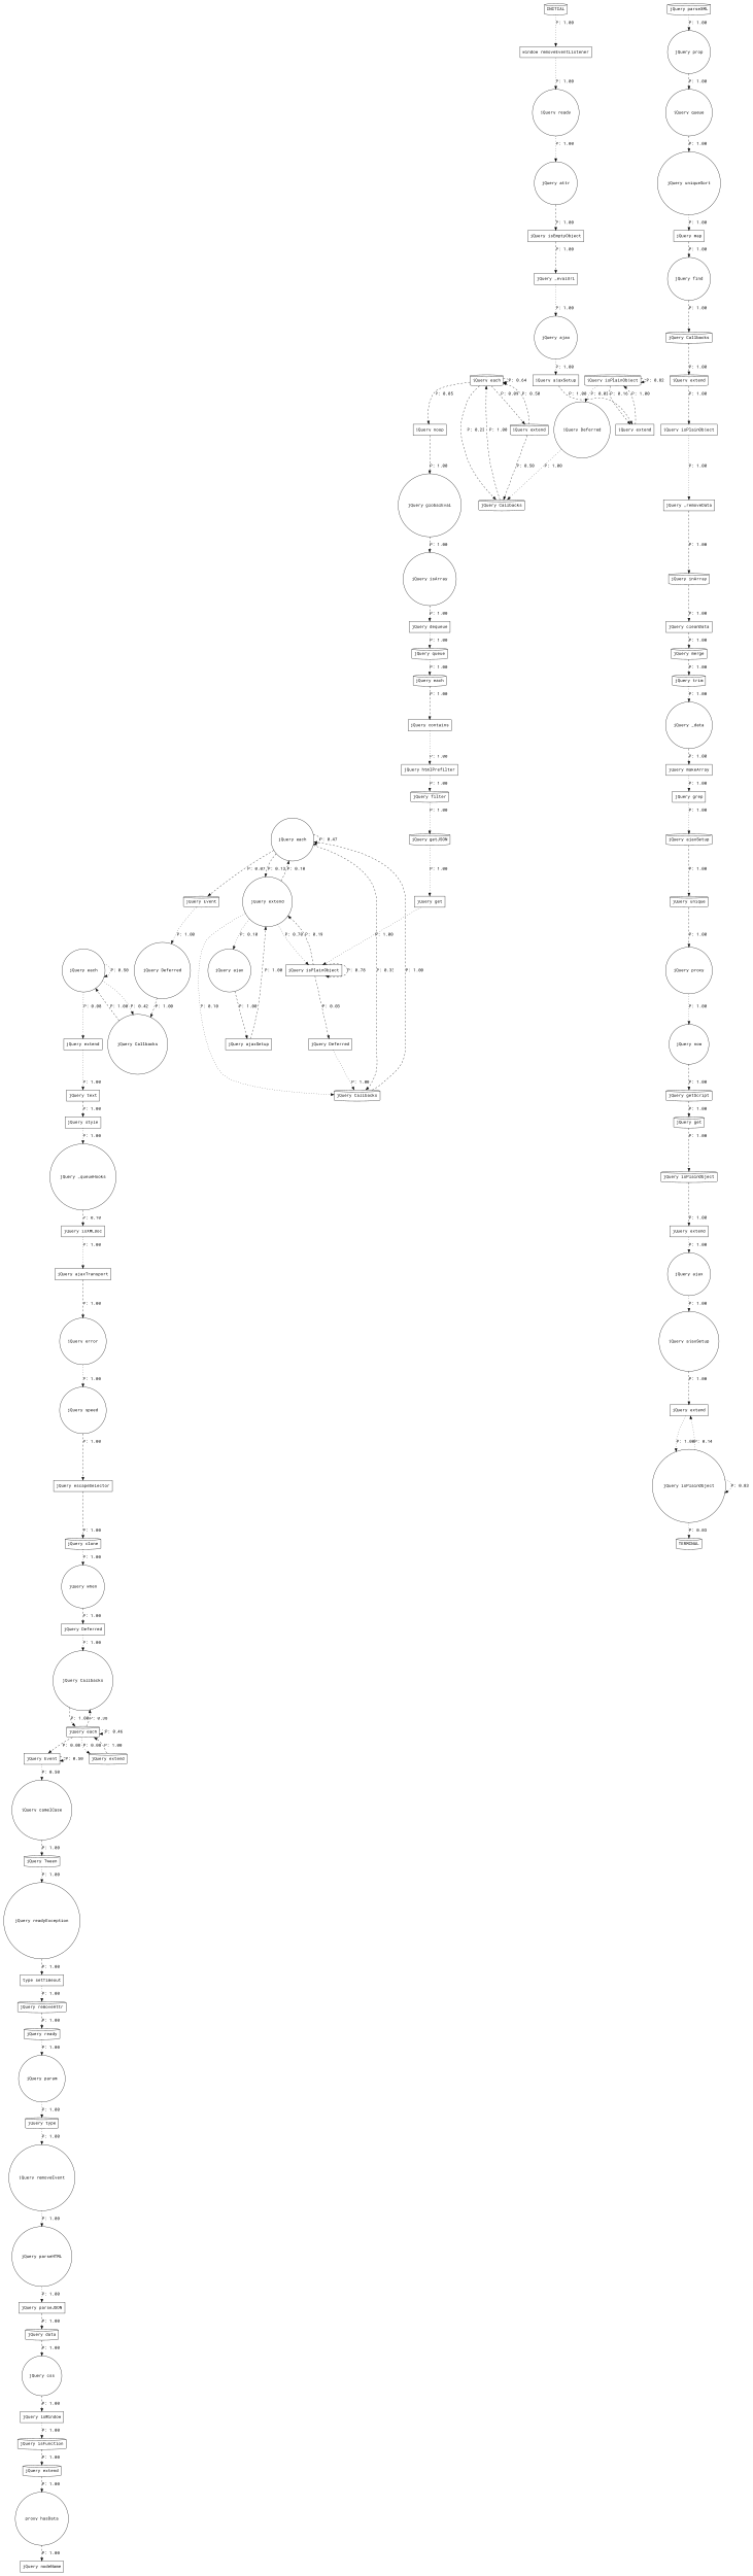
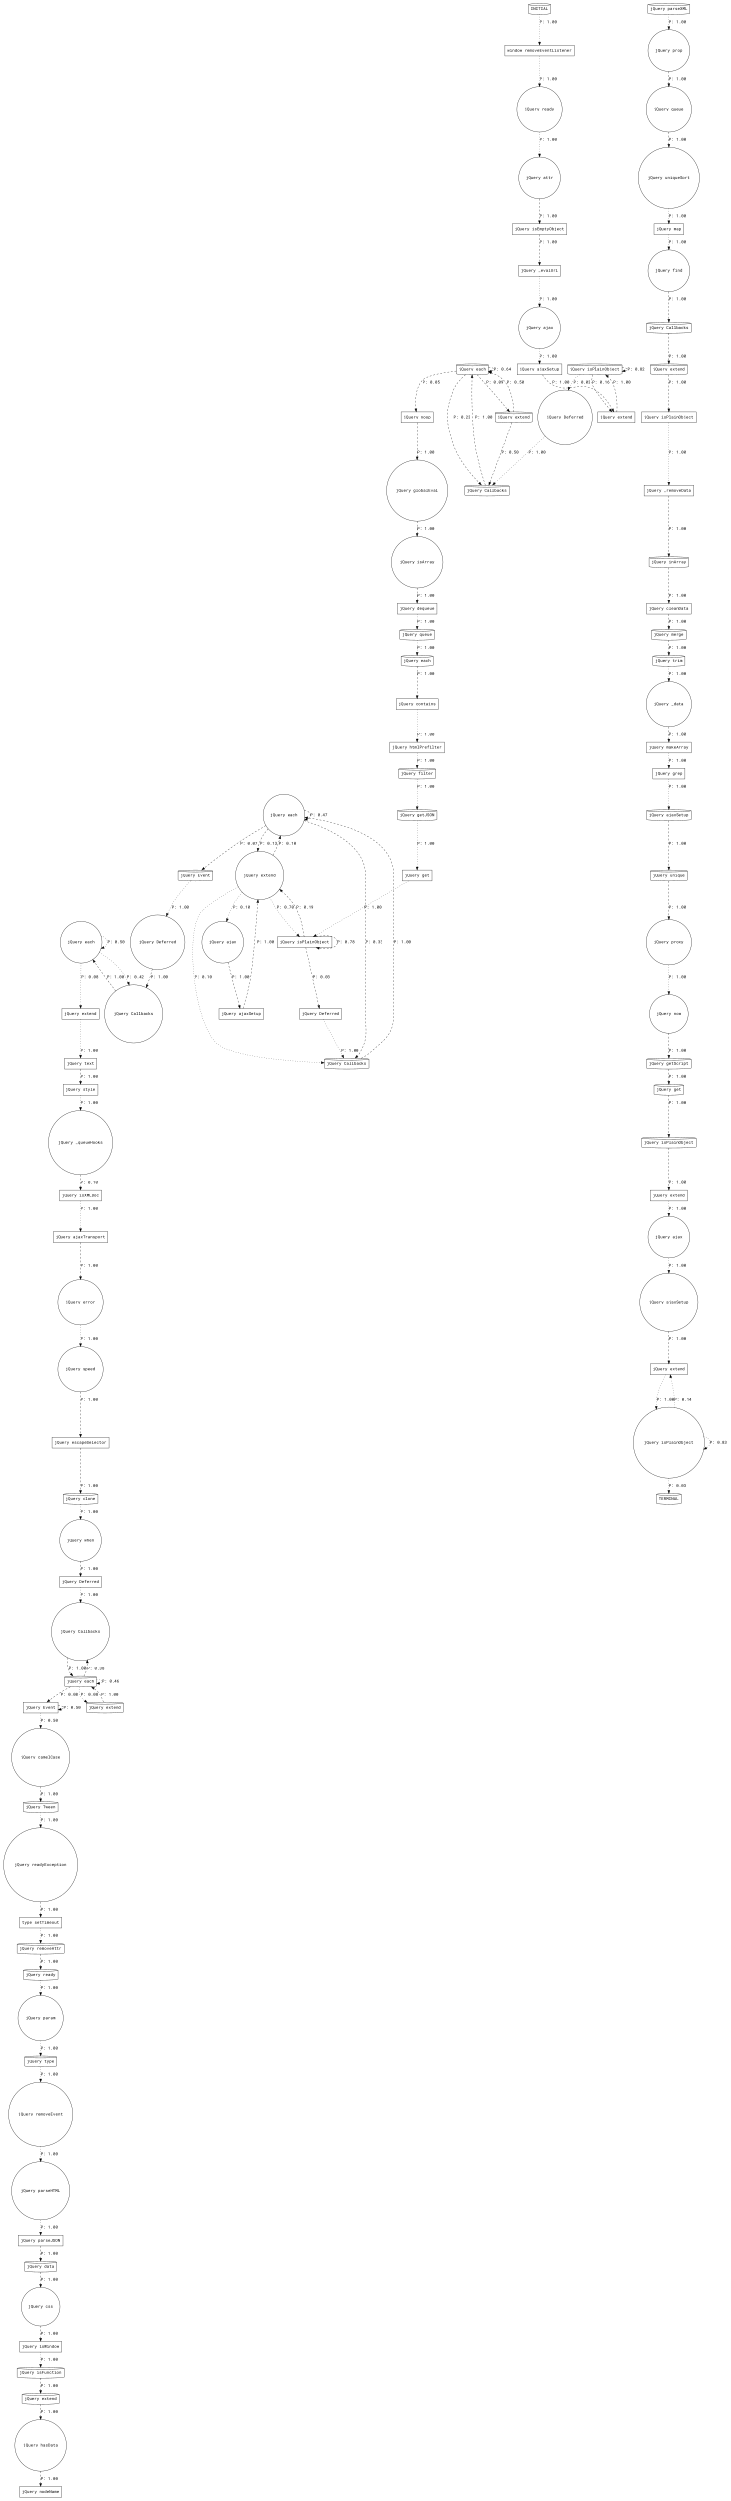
  digraph {
    fontname="Roboto Mono"
    node [fontname="Roboto Mono" shape=circle]
    edge [fontname="Roboto Mono" style=dashed]
    n1 [label="jQuery Callbacks"]
    n2 [label="jQuery each" shape=cylinder]
    n3 [label="jQuery Event" shape=box]
    n4 [label="jQuery extend" shape=cylinder]
    n5 [label="jQuery Callbacks"]
    n6 [label="jQuery each"]
    n7 [label="jQuery extend" shape=box]
    n8 [label="jQuery Callbacks" shape=cylinder]
    n9 [label="jQuery each" shape=cylinder]
    n10 [label="jQuery extend" shape=cylinder]
    n11 [label="jQuery noop" shape=box]
    n12 [label="jQuery Callbacks" shape=cylinder]
    n13 [label="jQuery each"]
    n14 [label="jQuery Event" shape=cylinder]
    n15 [label="jQuery extend"]
    n16 [label="jQuery Callbacks" shape=cylinder]
    n17 [label="jQuery extend" shape=cylinder]
    n18 [label="jQuery isPlainObject" shape=box]
    n19 [label="jQuery Deferred"]
    n20 [label="jQuery Deferred" shape=box]
    n21 [label="jQuery Deferred" shape=box]
    n22 [label="jQuery Deferred"]
    n23 [label="jQuery camelCase"]
    n24 [label="jQuery Tween" shape=cylinder]
    n25 [label="jQuery readyException"]
    n26 [label="type setTimeout" shape=box]
    n27 [label="jQuery _data"]
    n28 [label="jQuery makeArray" shape=box]
    n29 [label="jQuery grep" shape=box]
    n30 [label="jQuery _evalUrl" shape=box]
    n31 [label="jQuery ajax"]
    n32 [label="jQuery ajaxSetup" shape=box]
    n33 [label="jQuery _queueHooks"]
    n34 [label="jQuery isXMLDoc" shape=box]
    n35 [label="jQuery ajaxTransport" shape=box]
    n36 [label="jQuery _removeData" shape=box]
    n37 [label="jQuery inArray" shape=cylinder]
    n38 [label="jQuery cleanData" shape=box]
    n39 [label="jQuery ajax"]
    n40 [label="jQuery ajaxSetup" shape=box]
    n41 [label="jQuery extend" shape=box]
    n42 [label="jQuery ajax"]
    n43 [label="jQuery ajaxSetup"]
    n44 [label="jQuery extend" shape=box]
    n45 [label="jQuery isPlainObject" shape=cylinder]
    n46 [label="jQuery isPlainObject" shape=box]
    n47 [label="jQuery isPlainObject"]
    n48 [label="jQuery ajaxSetup" shape=cylinder]
    n49 [label="jQuery unique" shape=cylinder]
    n50 [label="jQuery proxy"]
    n51 [label="jQuery error"]
    n52 [label="jQuery speed"]
    n53 [label="jQuery attr"]
    n54 [label="jQuery isEmptyObject" shape=box]
    n55 [label="jQuery merge" shape=cylinder]
    n56 [label="jQuery trim" shape=cylinder]
    n57 [label="jQuery clone" shape=cylinder]
    n58 [label="jQuery when"]
    n59 [label="jQuery contains" shape=box]
    n60 [label="jQuery htmlPrefilter" shape=box]
    n61 [label="jQuery filter" shape=cylinder]
    n62 [label="jQuery css"]
    n63 [label="jQuery isWindow" shape=box]
    n64 [label="jQuery isFunction" shape=cylinder]
    n65 [label="jQuery data" shape=cylinder]
    n66 [label="jQuery dequeue" shape=box]
    n67 [label="jQuery queue" shape=cylinder]
    n68 [label="jQuery each" shape=cylinder]
    n69 [label="jQuery text" shape=box]
    n70 [label="jQuery globalEval"]
    n71 [label="jQuery escapeSelector" shape=box]
    n72 [label="jQuery extend" shape=box]
    n73 [label="jQuery extend" shape=cylinder]
-   n74 [label="proxy hasData"]
+   n74 [label="jQuery hasData"]
    n75 [label="jQuery nodeName" shape=box]
    n76 [label=TERMINAL shape=cylinder]
    n77 [label="jQuery style" shape=box]
    n78 [label="jQuery getJSON" shape=cylinder]
    n79 [label="jQuery get" shape=box]
    n80 [label="jQuery find"]
    n81 [label="jQuery get" shape=cylinder]
    n82 [label="jQuery isPlainObject" shape=cylinder]
    n83 [label="jQuery getScript" shape=cylinder]
    n84 [label="jQuery isArray"]
    n85 [label="jQuery map" shape=box]
    n86 [label="jQuery parseXML" shape=cylinder]
    n87 [label="jQuery prop"]
    n88 [label="jQuery now"]
    n89 [label="jQuery param"]
    n90 [label="jQuery type" shape=cylinder]
    n91 [label="jQuery removeEvent"]
    n92 [label="jQuery parseHTML"]
    n93 [label="jQuery parseJSON" shape=box]
    n94 [label="jQuery queue"]
    n95 [label="jQuery uniqueSort"]
    n96 [label="jQuery ready"]
    n97 [label="jQuery ready" shape=cylinder]
    n98 [label="jQuery removeAttr" shape=cylinder]
    n99 [label="window removeEventListener" shape=box]
    n100 [label=INITIAL shape=cylinder]
    n1 -> n2 [label="P: 1.00"]
    n2 -> n1 [label="P: 0.38"]
    n2 -> n2 [label="P: 0.46" style=dotted]
    n2 -> n3 [label="P: 0.08"]
    n2 -> n4 [label="P: 0.08" style=dotted]
    n3 -> n3 [label="P: 0.50"]
    n3 -> n23 [label="P: 0.50" style=dotted]
    n4 -> n2 [label="P: 1.00"]
    n5 -> n6 [label="P: 1.00"]
    n6 -> n5 [label="P: 0.42" style=dotted]
    n6 -> n6 [label="P: 0.50" style=dotted]
    n6 -> n7 [label="P: 0.08" style=dotted]
    n7 -> n69 [label="P: 1.00" style=dotted]
    n8 -> n9 [label="P: 1.00"]
    n9 -> n8 [label="P: 0.23"]
    n9 -> n9 [label="P: 0.64"]
    n9 -> n10 [label="P: 0.09"]
    n9 -> n11 [label="P: 0.05"]
    n10 -> n8 [label="P: 0.50"]
    n10 -> n9 [label="P: 0.50"]
    n11 -> n70 [label="P: 1.00"]
    n12 -> n13 [label="P: 1.00"]
    n13 -> n12 [label="P: 0.33"]
    n13 -> n13 [label="P: 0.47"]
    n13 -> n14 [label="P: 0.07"]
    n13 -> n15 [label="P: 0.13"]
    n14 -> n19 [label="P: 1.00" style=dotted]
    n15 -> n12 [label="P: 0.10" style=dotted]
    n15 -> n13 [label="P: 0.10"]
    n15 -> n39 [label="P: 0.10" style=dotted]
    n15 -> n46 [label="P: 0.70" style=dotted]
    n16 -> n17 [label="P: 1.00"]
    n17 -> n18 [label="P: 1.00"]
    n18 -> n36 [label="P: 1.00" style=dotted]
    n19 -> n5 [label="P: 1.00"]
    n20 -> n1 [label="P: 1.00" style=dotted]
    n21 -> n12 [label="P: 1.00" style=dotted]
    n22 -> n8 [label="P: 1.00" style=dotted]
    n23 -> n24 [label="P: 1.00"]
    n24 -> n25 [label="P: 1.00" style=dotted]
    n25 -> n26 [label="P: 1.00"]
    n26 -> n98 [label="P: 1.00" style=dotted]
    n27 -> n28 [label="P: 1.00"]
    n28 -> n29 [label="P: 1.00" style=dotted]
    n29 -> n48 [label="P: 1.00" style=dotted]
    n30 -> n31 [label="P: 1.00" style=dotted]
    n31 -> n32 [label="P: 1.00" style=dotted]
    n32 -> n41 [label="P: 1.00"]
    n33 -> n34 [label="P: 0.10"]
    n34 -> n35 [label="P: 1.00" style=dotted]
    n35 -> n51 [label="P: 1.00"]
    n36 -> n37 [label="P: 1.00"]
    n37 -> n38 [label="P: 1.00"]
    n38 -> n55 [label="P: 1.00"]
    n39 -> n40 [label="P: 1.00"]
    n40 -> n15 [label="P: 1.00"]
    n41 -> n45 [label="P: 1.00"]
    n42 -> n43 [label="P: 1.00" style=dotted]
    n43 -> n44 [label="P: 1.00"]
    n44 -> n47 [label="P: 1.00" style=dotted]
    n45 -> n22 [label="P: 0.03" style=dotted]
    n45 -> n41 [label="P: 0.16"]
    n45 -> n45 [label="P: 0.82"]
    n46 -> n15 [label="P: 0.19"]
    n46 -> n21 [label="P: 0.03"]
    n46 -> n46 [label="P: 0.78"]
    n47 -> n44 [label="P: 0.14" style=dotted]
    n47 -> n47 [label="P: 0.83" style=dotted]
    n47 -> n76 [label="P: 0.03" style=dotted]
    n48 -> n49 [label="P: 1.00"]
    n49 -> n50 [label="P: 1.00"]
    n50 -> n88 [label="P: 1.00" style=dotted]
    n51 -> n52 [label="P: 1.00" style=dotted]
    n52 -> n71 [label="P: 1.00"]
    n53 -> n54 [label="P: 1.00"]
    n54 -> n30 [label="P: 1.00"]
    n55 -> n56 [label="P: 1.00"]
    n56 -> n27 [label="P: 1.00" style=dotted]
    n57 -> n58 [label="P: 1.00" style=dotted]
    n58 -> n20 [label="P: 1.00"]
    n59 -> n60 [label="P: 1.00" style=dotted]
    n60 -> n61 [label="P: 1.00" style=dotted]
    n61 -> n78 [label="P: 1.00" style=dotted]
    n62 -> n63 [label="P: 1.00"]
    n63 -> n64 [label="P: 1.00" style=dotted]
    n64 -> n73 [label="P: 1.00"]
    n65 -> n62 [label="P: 1.00"]
    n66 -> n67 [label="P: 1.00" style=dotted]
    n67 -> n68 [label="P: 1.00" style=dotted]
    n68 -> n59 [label="P: 1.00"]
    n69 -> n77 [label="P: 1.00"]
    n70 -> n84 [label="P: 1.00"]
    n71 -> n57 [label="P: 1.00"]
    n72 -> n42 [label="P: 1.00" style=dotted]
    n73 -> n74 [label="P: 1.00"]
    n74 -> n75 [label="P: 1.00"]
    n77 -> n33 [label="P: 1.00" style=dotted]
    n78 -> n79 [label="P: 1.00" style=dotted]
    n79 -> n46 [label="P: 1.00" style=dotted]
    n80 -> n16 [label="P: 1.00"]
    n81 -> n82 [label="P: 1.00"]
    n82 -> n72 [label="P: 1.00"]
    n83 -> n81 [label="P: 1.00"]
    n84 -> n66 [label="P: 1.00"]
-   n85 -> n80 [label="P: 1.00"]
+   n85 -> n80 [label="P: 1.00" style=dotted]
    n86 -> n87 [label="P: 1.00" style=dotted]
    n87 -> n94 [label="P: 1.00"]
    n88 -> n83 [label="P: 1.00"]
    n89 -> n90 [label="P: 1.00" style=dotted]
    n90 -> n91 [label="P: 1.00" style=dotted]
    n91 -> n92 [label="P: 1.00" style=dotted]
    n92 -> n93 [label="P: 1.00" style=dotted]
    n93 -> n65 [label="P: 1.00"]
    n94 -> n95 [label="P: 1.00"]
    n95 -> n85 [label="P: 1.00" style=dotted]
    n96 -> n53 [label="P: 1.00" style=dotted]
    n97 -> n89 [label="P: 1.00" style=dotted]
    n98 -> n97 [label="P: 1.00"]
    n99 -> n96 [label="P: 1.00" style=dotted]
    n100 -> n99 [label="P: 1.00" style=dotted]
  }
